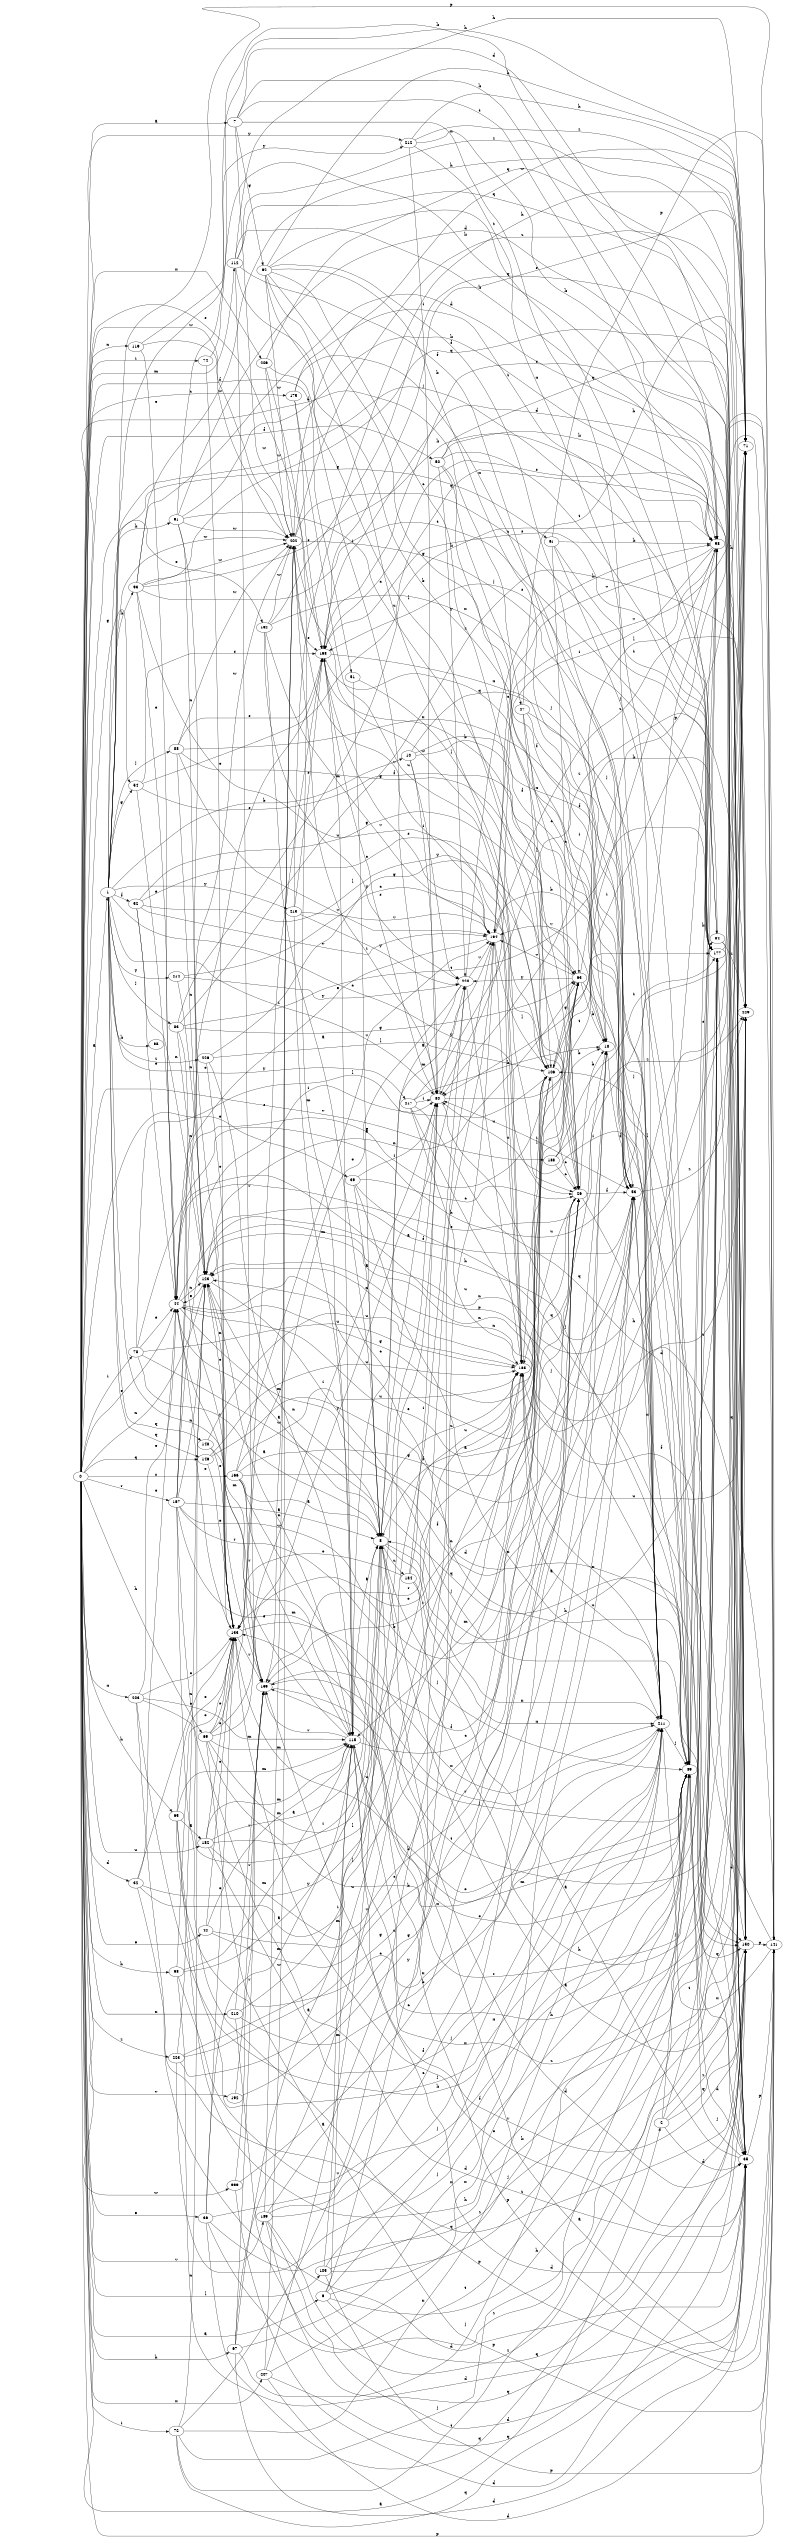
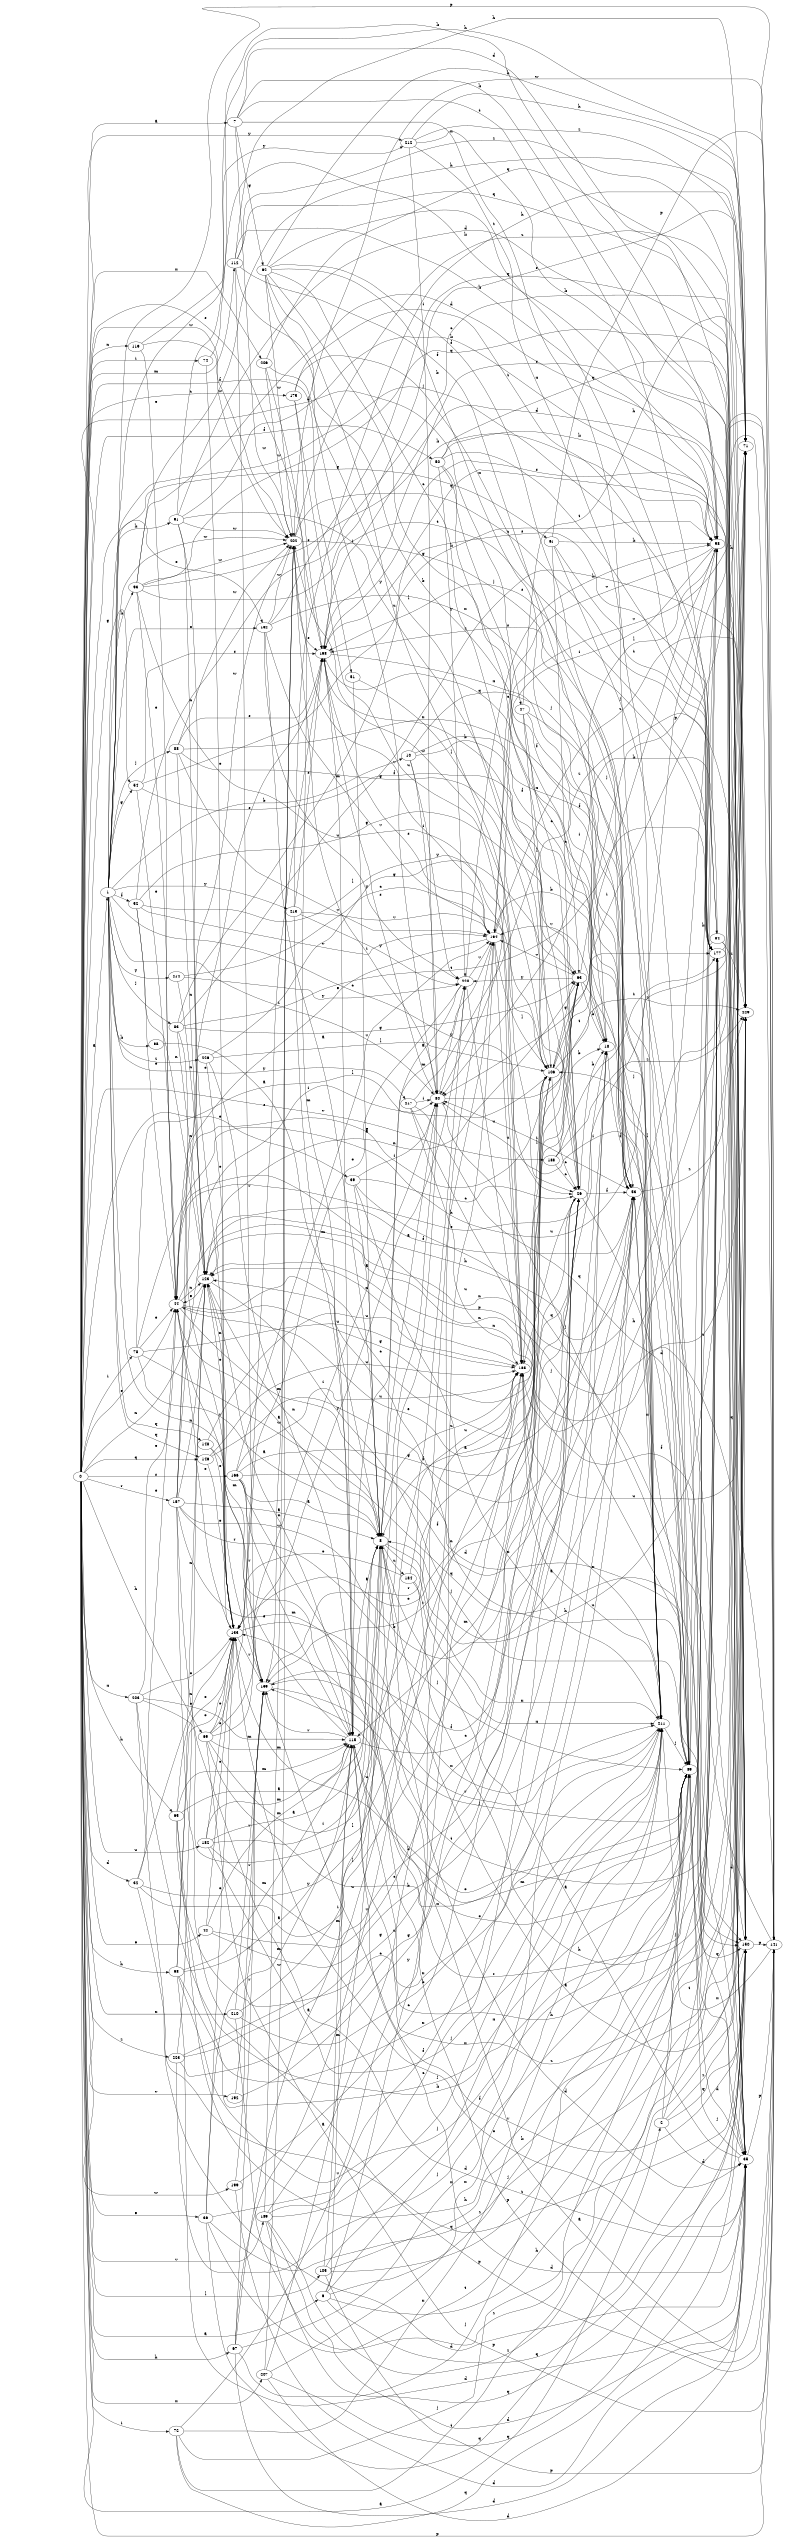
  strict digraph {
    rankdir=LR
    0
    1
    n3 [label=2]
    6
    7
    27
    32
    36
    39
    42
    44
    50
    51
    54
    65
    67
    68
    69
    72
    74
    78
    105
    112
    119
    123
    132
    141
    146
    157
    166
    168
    175
    182
    188
    189
    192
-   199 [label=999]
+   199
    202
    203
    206
    207
    210
    212
    223
    10
    26
    52
    61
    80
    83
    84
    88
    91
    93
    95
    115
    148
    213
    214
    217
    226
    35
    89
    150
    177
    229
    53
    71
    194
    62
    98
    211
    106
    220
    133
    8
    18
    63
    159
    185
    184
    0 -> 1 [label=a]
    0 -> n3 [label=a]
    0 -> 6 [label=a]
    0 -> 7 [label=a]
    0 -> 27 [label=d]
    0 -> 32 [label=d]
    0 -> 36 [label=e]
    0 -> 39 [label=e]
    0 -> 42 [label=e]
    0 -> 44 [label=e]
    0 -> 50 [label=f]
    0 -> 51 [label=f]
    0 -> 54 [label=g]
    0 -> 65 [label=h]
    0 -> 67 [label=h]
    0 -> 68 [label=h]
    0 -> 69 [label=h]
    0 -> 72 [label=i]
    0 -> 74 [label=i]
    0 -> 78 [label=i]
    0 -> 105 [label=l]
    0 -> 112 [label=m]
    0 -> 119 [label=n]
    0 -> 123 [label=n]
    0 -> 132 [label=o]
    0 -> 141 [label=p]
    0 -> 146 [label=q]
    0 -> 157 [label=r]
    0 -> 166 [label=s]
    0 -> 168 [label=s]
    0 -> 175 [label=t]
    0 -> 182 [label=u]
    0 -> 188 [label=v]
    0 -> 189 [label=v]
    0 -> 192 [label=v]
    0 -> 199 [label=w]
    0 -> 202 [label=w]
    0 -> 203 [label=x]
    0 -> 206 [label=x]
    0 -> 207 [label=x]
    0 -> 210 [label=x]
    0 -> 212 [label=y]
    0 -> 223 [label=z]
    1 -> 54 [label=g]
+   1 -> 132 [label=o]
    1 -> 141 [label=p]
    1 -> 146 [label=q]
    1 -> 202 [label=w]
    1 -> 212 [label=y]
    1 -> 10 [label=b]
    1 -> 26 [label=c]
    1 -> 52 [label=f]
    1 -> 61 [label=g]
    1 -> 80 [label=i]
    1 -> 83 [label=j]
    1 -> 84 [label=j]
    1 -> 88 [label=j]
    1 -> 91 [label=k]
    1 -> 93 [label=k]
    1 -> 95 [label=k]
    1 -> 115 [label=m]
    1 -> 148 [label=q]
    1 -> 213 [label=y]
    1 -> 214 [label=y]
    1 -> 217 [label=y]
    1 -> 226 [label=z]
    n3 -> 35 [label=d]
    n3 -> 89 [label=j]
    n3 -> 150 [label=q]
    n3 -> 177 [label=t]
    n3 -> 229 [label=z]
    6 -> 115 [label=m]
    6 -> 89 [label=j]
    6 -> 150 [label=q]
    6 -> 53 [label=f]
    6 -> 71 [label=h]
    6 -> 194 [label=y]
    7 -> 202 [label=w]
    7 -> 35 [label=d]
    7 -> 177 [label=t]
    7 -> 62 [label=g]
    7 -> 98 [label=k]
    7 -> 211 [label=x]
    27 -> 26 [label=c]
    27 -> 89 [label=j]
    27 -> 53 [label=f]
    27 -> 71 [label=h]
    27 -> 106 [label=l]
    32 -> 44 [label=e]
    32 -> 35 [label=d]
    32 -> 106 [label=l]
    32 -> 220 [label=y]
    32 -> 133 [label=o]
    36 -> 115 [label=m]
    36 -> 150 [label=q]
    36 -> 177 [label=t]
    36 -> 229 [label=z]
    36 -> 53 [label=f]
    36 -> 133 [label=o]
    39 -> 26 [label=c]
    39 -> 80 [label=i]
    39 -> 150 [label=q]
    39 -> 211 [label=x]
    39 -> 8 [label=a]
    42 -> 26 [label=c]
    42 -> 115 [label=m]
    42 -> 133 [label=o]
    42 -> 18 [label=b]
    44 -> 123 [label=n]
    44 -> 141 [label=p]
    44 -> 26 [label=c]
    44 -> 35 [label=d]
    44 -> 71 [label=h]
    44 -> 8 [label=a]
    44 -> 63 [label=g]
    50 -> 26 [label=c]
    50 -> 150 [label=q]
    50 -> 177 [label=t]
    50 -> 53 [label=f]
    50 -> 98 [label=k]
    50 -> 220 [label=y]
    51 -> 106 [label=l]
    51 -> 8 [label=a]
    54 -> 44 [label=e]
    54 -> 168 [label=s]
    54 -> 150 [label=q]
    54 -> 53 [label=f]
    65 -> 115 [label=m]
    65 -> 89 [label=j]
    65 -> 71 [label=h]
    65 -> 211 [label=x]
    65 -> 133 [label=o]
-   65 -> 182 [label=a]
+   65 -> 8 [label=a]
    67 -> 35 [label=d]
    67 -> 89 [label=j]
    67 -> 194 [label=v]
    67 -> 211 [label=x]
    67 -> 8 [label=a]
    67 -> 159 [label=r]
    68 -> 115 [label=m]
    68 -> 35 [label=d]
    68 -> 89 [label=j]
+   68 -> 211 [label=x]
    68 -> 133 [label=o]
    68 -> 8 [label=a]
    69 -> 141 [label=p]
    69 -> 168 [label=s]
    69 -> 80 [label=i]
    69 -> 115 [label=m]
    69 -> 211 [label=x]
    69 -> 220 [label=y]
    69 -> 133 [label=o]
    69 -> 185 [label=u]
-   72 -> 123 [label=n]
+   68 -> 123 [label=n]
    72 -> 89 [label=j]
    72 -> 150 [label=q]
    72 -> 177 [label=t]
    72 -> 194 [label=v]
    72 -> 211 [label=x]
    74 -> 98 [label=k]
    74 -> 133 [label=o]
    78 -> 44 [label=e]
    78 -> 150 [label=q]
    78 -> 71 [label=h]
    78 -> 106 [label=l]
    78 -> 8 [label=a]
    78 -> 185 [label=u]
    105 -> 141 [label=p]
    105 -> 115 [label=m]
    105 -> 177 [label=t]
    105 -> 98 [label=k]
    105 -> 211 [label=x]
    112 -> 150 [label=q]
    112 -> 229 [label=z]
    112 -> 53 [label=f]
    112 -> 71 [label=h]
    112 -> 98 [label=k]
    112 -> 18 [label=b]
    112 -> 159 [label=r]
    119 -> 44 [label=e]
    119 -> 202 [label=w]
    119 -> 98 [label=k]
    123 -> 44 [label=e]
    123 -> 89 [label=j]
    123 -> 53 [label=f]
    123 -> 133 [label=o]
    132 -> 202 [label=w]
    132 -> 150 [label=q]
    132 -> 194 [label=v]
    132 -> 211 [label=x]
    132 -> 220 [label=y]
    132 -> 8 [label=a]
    141 -> 123 [label=n]
-   71 -> 202 [label=w]
+   141 -> 202 [label=w]
    141 -> 80 [label=i]
    141 -> 194 [label=v]
    141 -> 211 [label=x]
    141 -> 8 [label=a]
    146 -> 53 [label=f]
    146 -> 133 [label=o]
    146 -> 185 [label=u]
    157 -> 123 [label=n]
    157 -> 141 [label=p]
    157 -> 168 [label=s]
    157 -> 202 [label=w]
    157 -> 80 [label=i]
    157 -> 35 [label=d]
    157 -> 89 [label=j]
    157 -> 177 [label=t]
    157 -> 8 [label=a]
    157 -> 18 [label=b]
    166 -> 141 [label=p]
    166 -> 115 [label=m]
    166 -> 53 [label=f]
    166 -> 194 [label=v]
    166 -> 8 [label=a]
    166 -> 63 [label=g]
    166 -> 159 [label=r]
    166 -> 185 [label=u]
    168 -> 115 [label=m]
    168 -> 35 [label=d]
    168 -> 53 [label=q]
    168 -> 211 [label=x]
    168 -> 18 [label=b]
    175 -> 168 [label=s]
    175 -> 177 [label=t]
    175 -> 211 [label=x]
    175 -> 185 [label=u]
    182 -> 80 [label=i]
    182 -> 115 [label=m]
    182 -> 89 [label=j]
    182 -> 133 [label=o]
    182 -> 8 [label=a]
    182 -> 18 [label=b]
    188 -> 26 [label=c]
    188 -> 177 [label=t]
    188 -> 229 [label=z]
    188 -> 18 [label=b]
    189 -> 202 [label=w]
    189 -> 26 [label=c]
    189 -> 35 [label=d]
    189 -> 150 [label=q]
    189 -> 229 [label=z]
    189 -> 211 [label=x]
    189 -> 185 [label=u]
    192 -> 63 [label=g]
    192 -> 159 [label=r]
    199 -> 26 [label=c]
    199 -> 35 [label=d]
    199 -> 159 [label=r]
    202 -> 168 [label=s]
    202 -> 80 [label=i]
    202 -> 89 [label=j]
    202 -> 177 [label=t]
    202 -> 229 [label=z]
    202 -> 194 [label=v]
    203 -> 44 [label=e]
    203 -> 115 [label=m]
    203 -> 150 [label=q]
    203 -> 98 [label=k]
    203 -> 106 [label=l]
    203 -> 133 [label=o]
    206 -> 202 [label=w]
    206 -> 115 [label=m]
    206 -> 150 [label=q]
    206 -> 106 [label=l]
    207 -> 202 [label=w]
    207 -> 35 [label=d]
    207 -> 150 [label=q]
    207 -> 211 [label=x]
    207 -> 8 [label=a]
    210 -> 80 [label=i]
    210 -> 229 [label=z]
    210 -> 18 [label=b]
    210 -> 159 [label=r]
    212 -> 80 [label=i]
    212 -> 229 [label=z]
    212 -> 71 [label=h]
    212 -> 98 [label=k]
    212 -> 211 [label=x]
    223 -> 123 [label=n]
    223 -> 26 [label=c]
    223 -> 89 [label=j]
    223 -> 63 [label=g]
    223 -> 185 [label=u]
    10 -> 80 [label=i]
    10 -> 89 [label=j]
    10 -> 53 [label=f]
    10 -> 211 [label=x]
    10 -> 220 [label=y]
    26 -> 115 [label=m]
    26 -> 35 [label=d]
    26 -> 53 [label=f]
    26 -> 133 [label=o]
    26 -> 18 [label=b]
    26 -> 185 [label=u]
    52 -> 44 [label=e]
    52 -> 123 [label=n]
-   52 -> 26 [label=c]
+   52 -> 229 [label=c]
    52 -> 194 [label=v]
    52 -> 106 [label=l]
    52 -> 63 [label=g]
    61 -> 141 [label=p]
    61 -> 26 [label=c]
    61 -> 89 [label=j]
    61 -> 177 [label=t]
    61 -> 98 [label=k]
    80 -> 168 [label=s]
    80 -> 89 [label=j]
    80 -> 177 [label=t]
    80 -> 220 [label=y]
    80 -> 8 [label=a]
    83 -> 123 [label=n]
    83 -> 177 [label=t]
    83 -> 229 [label=z]
    83 -> 98 [label=k]
    83 -> 63 [label=g]
    83 -> 159 [label=r]
    84 -> 168 [label=s]
    84 -> 80 [label=i]
    84 -> 35 [label=d]
    84 -> 229 [label=z]
    84 -> 133 [label=o]
    88 -> 123 [label=n]
    88 -> 168 [label=s]
    88 -> 202 [label=w]
    88 -> 194 [label=v]
    88 -> 211 [label=x]
    88 -> 63 [label=g]
    91 -> 123 [label=n]
    91 -> 202 [label=w]
-   91 -> 26 [label=c]
+   91 -> 26 [label=y]
    91 -> 35 [label=d]
    91 -> 71 [label=h]
    91 -> 98 [label=k]
    91 -> 133 [label=o]
    93 -> 44 [label=e]
    93 -> 202 [label=w]
    93 -> 35 [label=d]
    93 -> 150 [label=q]
    93 -> 177 [label=t]
    93 -> 71 [label=h]
    93 -> 98 [label=k]
    93 -> 185 [label=u]
+   95 -> 8 [label=a]
    115 -> 44 [label=e]
    115 -> 123 [label=n]
    115 -> 26 [label=c]
    115 -> 35 [label=d]
    115 -> 229 [label=z]
    115 -> 71 [label=h]
    115 -> 8 [label=a]
    115 -> 159 [label=r]
    148 -> 133 [label=o]
    148 -> 159 [label=r]
    148 -> 185 [label=u]
    213 -> 168 [label=s]
    213 -> 115 [label=m]
    213 -> 71 [label=h]
    213 -> 194 [label=v]
    213 -> 220 [label=y]
    214 -> 123 [label=n]
    214 -> 26 [label=c]
    214 -> 220 [label=y]
    217 -> 80 [label=i]
    217 -> 89 [label=j]
    217 -> 150 [label=q]
    217 -> 229 [label=z]
-   217 -> 18 [label=b]
    217 -> 185 [label=u]
    226 -> 115 [label=m]
    226 -> 106 [label=l]
    226 -> 133 [label=o]
    226 -> 63 [label=g]
    35 -> 141 [label=p]
    35 -> 168 [label=s]
    35 -> 89 [label=j]
    35 -> 106 [label=l]
    35 -> 133 [label=o]
    35 -> 8 [label=a]
    89 -> 123 [label=n]
-   89 -> 84 [label=s]
+   89 -> 168 [label=s]
    89 -> 115 [label=m]
    89 -> 35 [label=d]
    89 -> 150 [label=q]
    89 -> 177 [label=t]
    89 -> 53 [label=f]
    89 -> 98 [label=k]
    89 -> 133 [label=o]
    150 -> 141 [label=p]
    150 -> 168 [label=s]
    150 -> 80 [label=i]
    150 -> 8 [label=a]
    150 -> 159 [label=r]
    177 -> 168 [label=s]
    177 -> 150 [label=q]
    177 -> 71 [label=h]
    177 -> 159 [label=r]
    229 -> 123 [label=n]
    229 -> 185 [label=u]
    53 -> 44 [label=e]
    53 -> 80 [label=i]
    53 -> 229 [label=z]
    53 -> 211 [label=x]
    71 -> 123 [label=n]
    71 -> 168 [label=s]
    194 -> 44 [label=e]
    194 -> 168 [label=s]
    194 -> 115 [label=m]
    194 -> 229 [label=z]
    194 -> 106 [label=l]
    194 -> 18 [label=b]
    194 -> 185 [label=u]
    62 -> 202 [label=w]
    62 -> 26 [label=c]
    62 -> 80 [label=i]
    62 -> 177 [label=t]
    62 -> 53 [label=f]
    62 -> 71 [label=h]
    62 -> 18 [label=b]
    62 -> 63 [label=g]
    62 -> 185 [label=u]
    98 -> 44 [label=e]
    98 -> 80 [label=i]
    98 -> 194 [label=v]
    98 -> 106 [label=l]
    98 -> 8 [label=a]
    211 -> 89 [label=j]
    211 -> 159 [label=r]
    211 -> 185 [label=u]
    106 -> 44 [label=e]
    106 -> 202 [label=w]
    106 -> 26 [label=c]
+   106 -> 229 [label=z]
    106 -> 98 [label=k]
    106 -> 8 [label=a]
    106 -> 63 [label=g]
    106 -> 159 [label=r]
    220 -> 194 [label=v]
    220 -> 98 [label=k]
    220 -> 133 [label=o]
    220 -> 8 [label=a]
    220 -> 185 [label=u]
    133 -> 44 [label=e]
    133 -> 123 [label=n]
    133 -> 211 [label=x]
    133 -> 159 [label=r]
    8 -> 123 [label=n]
    8 -> 35 [label=d]
    8 -> 71 [label=h]
    8 -> 211 [label=x]
    8 -> 185 [label=u]
    8 -> 184 [label=u]
    18 -> 53 [label=f]
    18 -> 194 [label=v]
    63 -> 123 [label=n]
    63 -> 141 [label=p]
    63 -> 89 [label=j]
    63 -> 194 [label=v]
    63 -> 220 [label=y]
    63 -> 18 [label=b]
    63 -> 159 [label=r]
    159 -> 202 [label=w]
    159 -> 89 [label=j]
    159 -> 53 [label=f]
    185 -> 123 [label=n]
    185 -> 71 [label=h]
    185 -> 211 [label=x]
    185 -> 106 [label=l]
-   184 -> 80 [label=i]
    184 -> 71 [label=h]
    184 -> 211 [label=x]
    184 -> 133 [label=o]
    184 -> 185 [label=u]
  }
